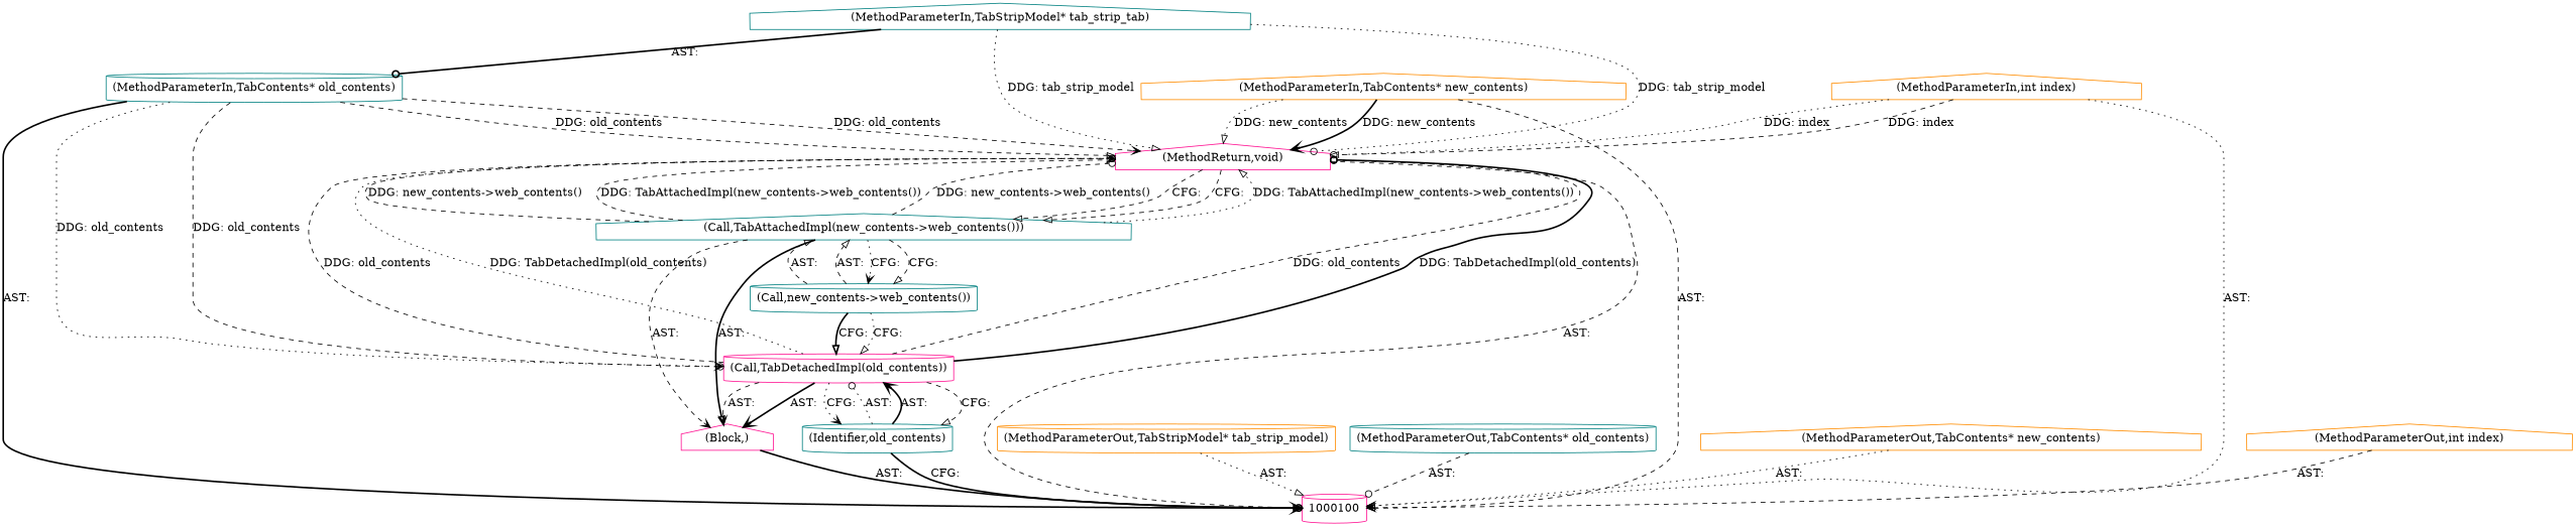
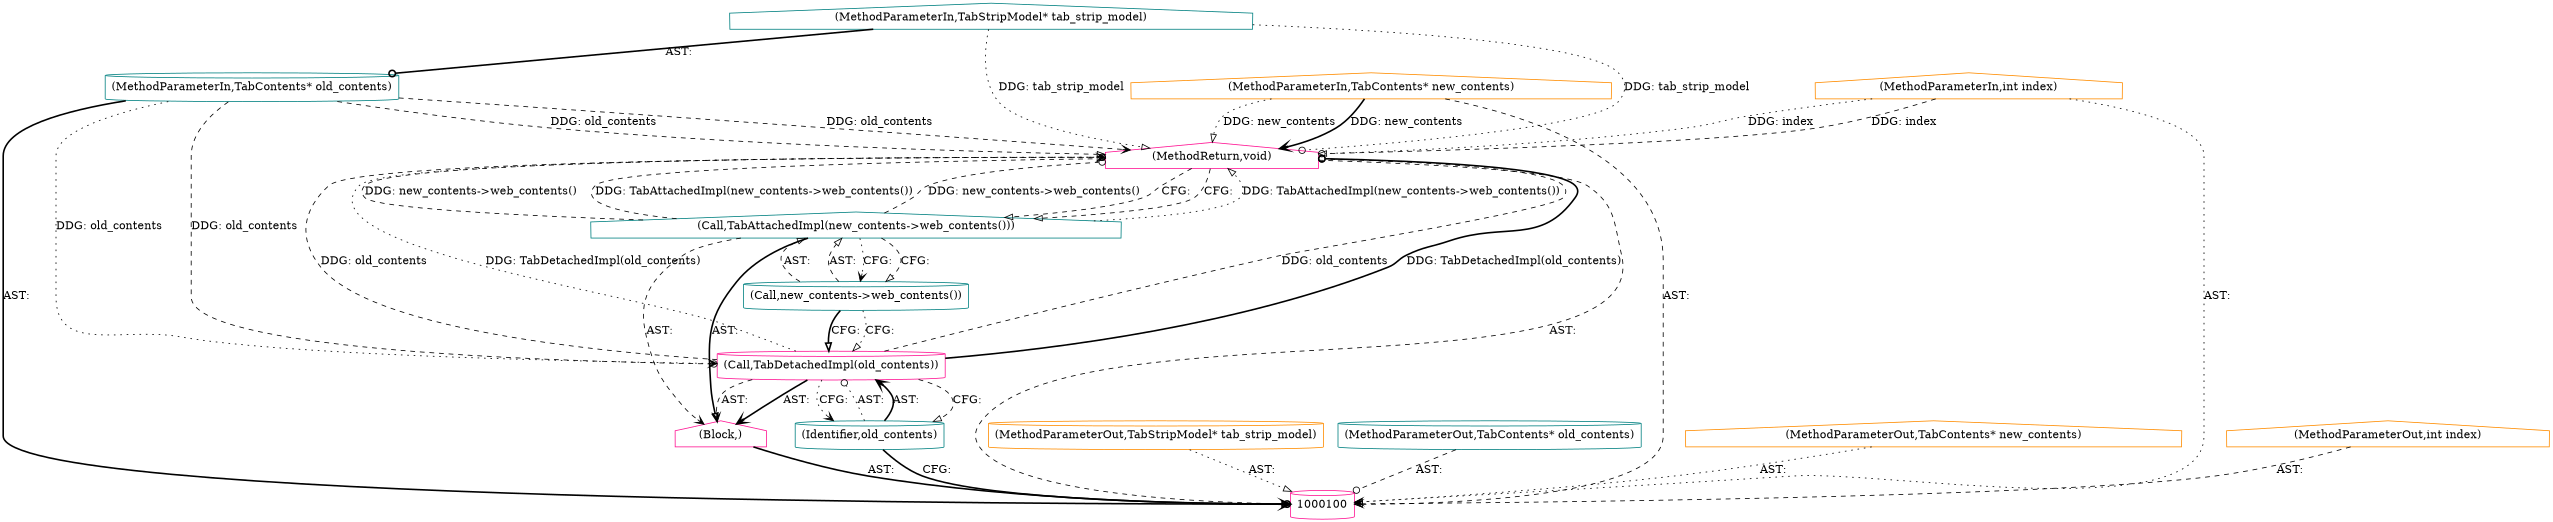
  digraph {
    node [color=teal shape=house]
    edge [arrowhead=onormal style=dashed]
    n1 [color=deeppink label="(MethodReturn,void)"]
    n2 [label="(Call,TabAttachedImpl(new_contents->web_contents()))"]
    1000100 [color=deeppink shape=cylinder]
    n4 [color=deeppink label="(Block,)"]
    n5 [label="(Call,new_contents->web_contents())" shape=cylinder]
-   n6 [label="(MethodParameterIn,TabStripModel* tab_strip_tab)"]
+   n6 [label="(MethodParameterIn,TabStripModel* tab_strip_model)"]
    n7 [label="(MethodParameterIn,TabContents* old_contents)" shape=cylinder]
    n8 [color=darkorange label="(MethodParameterOut,TabStripModel* tab_strip_model)" shape=cylinder]
    n9 [color=deeppink label="(Call,TabDetachedImpl(old_contents))" shape=cylinder]
    n10 [label="(Identifier,old_contents)" shape=cylinder]
    n11 [label="(MethodParameterOut,TabContents* old_contents)" shape=cylinder]
    n12 [color=darkorange label="(MethodParameterIn,TabContents* new_contents)"]
    n13 [color=darkorange label="(MethodParameterOut,TabContents* new_contents)"]
    n14 [color=darkorange label="(MethodParameterIn,int index)"]
    n15 [color=darkorange label="(MethodParameterOut,int index)"]
    n1 -> n2 [label="CFG: "]
    n1 -> n2 [label="CFG: "]
    n1 -> 1000100 [label="AST: "]
    n2 -> n1 [label="DDG: TabAttachedImpl(new_contents->web_contents())" style=dotted]
    n2 -> n1 [arrowhead=odot label="DDG: new_contents->web_contents()"]
    n2 -> n1 [label="DDG: TabAttachedImpl(new_contents->web_contents())"]
    n2 -> n1 [arrowhead=odot label="DDG: new_contents->web_contents()"]
    n2 -> n4 [arrowhead=vee label="AST: "]
    n2 -> n4 [label="AST: " style=bold]
    n2 -> n5 [arrowhead=vee label="CFG: " style=dotted]
    n2 -> n5 [label="CFG: "]
    n4 -> 1000100 [arrowhead=vee label="AST: " style=bold]
    n5 -> n2 [label="AST: "]
    n5 -> n2 [label="AST: "]
    n5 -> n9 [label="CFG: " style=bold]
    n5 -> n9 [label="CFG: " style=dotted]
    n6 -> n1 [arrowhead=odot label="DDG: tab_strip_model" style=dotted]
    n6 -> n1 [label="DDG: tab_strip_model" style=dotted]
    n6 -> n7 [arrowhead=odot label="AST: " style=bold]
    n7 -> n1 [arrowhead=vee label="DDG: old_contents"]
    n7 -> n1 [label="DDG: old_contents"]
    n7 -> 1000100 [label="AST: " style=bold]
    n7 -> n9 [arrowhead=vee label="DDG: old_contents" style=dotted]
    n7 -> n9 [arrowhead=odot label="DDG: old_contents"]
    n8 -> 1000100 [label="AST: " style=dotted]
    n9 -> n1 [arrowhead=odot label="DDG: old_contents"]
    n9 -> n1 [arrowhead=odot label="DDG: TabDetachedImpl(old_contents)" style=bold]
    n9 -> n1 [arrowhead=odot label="DDG: old_contents"]
    n9 -> n1 [arrowhead=vee label="DDG: TabDetachedImpl(old_contents)" style=dotted]
    n9 -> n4 [arrowhead=vee label="AST: "]
    n9 -> n4 [arrowhead=vee label="AST: " style=bold]
    n9 -> n10 [label="CFG: "]
    n9 -> n10 [arrowhead=vee label="CFG: " style=dotted]
    n10 -> 1000100 [arrowhead=odot label="CFG: " style=bold]
    n10 -> n9 [arrowhead=odot label="AST: " style=dotted]
    n10 -> n9 [arrowhead=vee label="AST: " style=bold]
    n11 -> 1000100 [arrowhead=odot label="AST: "]
    n12 -> n1 [label="DDG: new_contents" style=dotted]
    n12 -> n1 [arrowhead=vee label="DDG: new_contents" style=bold]
    n12 -> 1000100 [label="AST: "]
    n13 -> 1000100 [label="AST: " style=dotted]
    n14 -> n1 [arrowhead=odot label="DDG: index"]
    n14 -> n1 [label="DDG: index" style=dotted]
    n14 -> 1000100 [arrowhead=vee label="AST: " style=dotted]
    n15 -> 1000100 [arrowhead=vee label="AST: "]
  }
